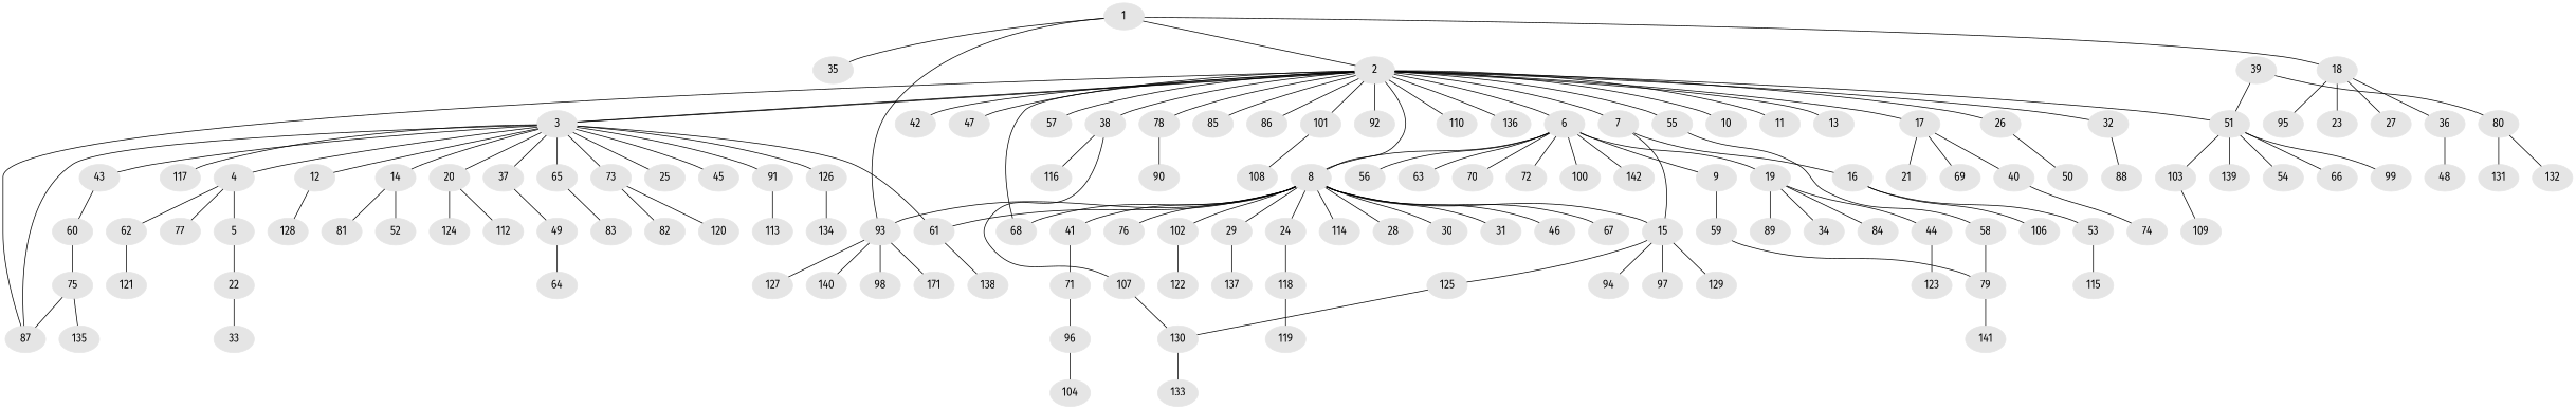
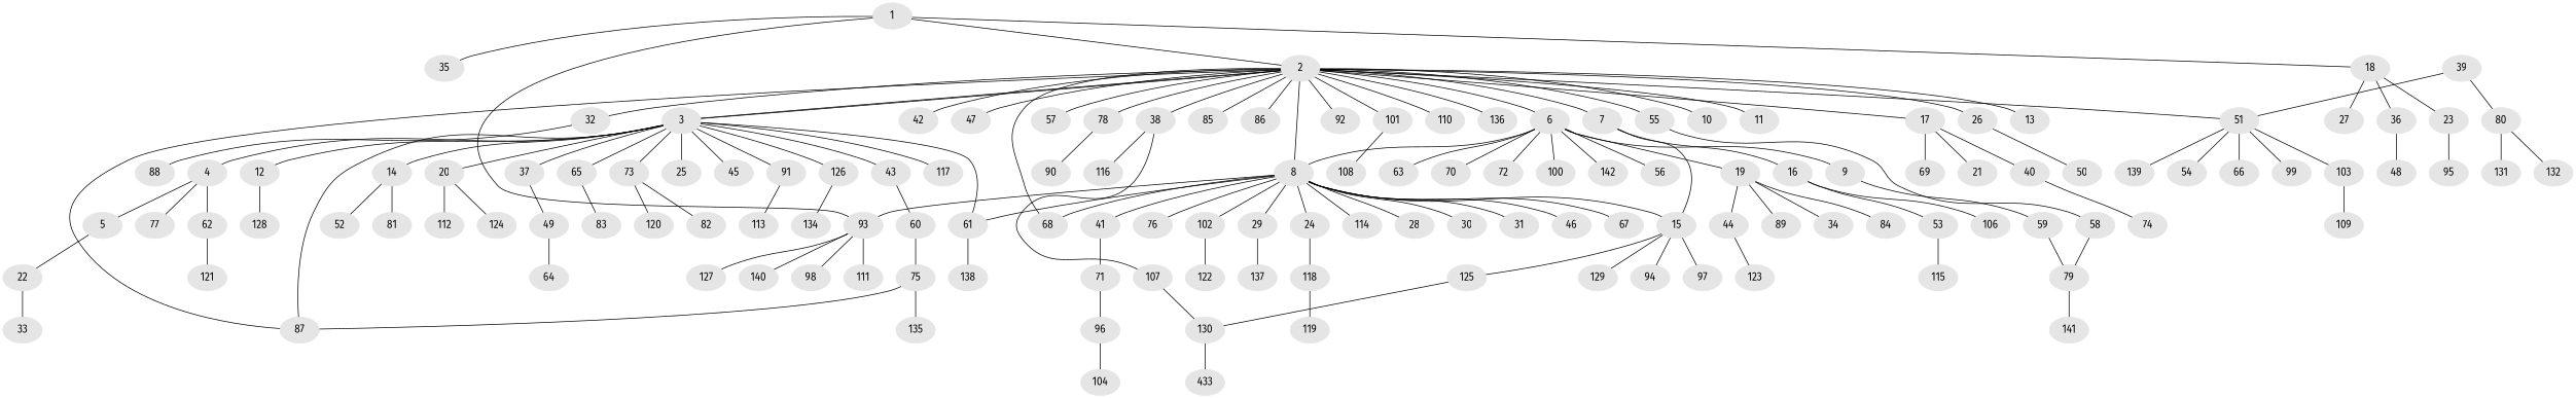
  graph {
    fontname="Fira Sans"
    node [color=gray90 fontname="Fira Sans" style=filled]
    edge [fontname="Fira Sans"]
    1
    2
    18
    35
    93
    3
    6
    7
    8
    10
    11
    13
    17
    26
    32
    38
    42
    47
    51
    55
    57
    68
    78
    85
    86
    87
    92
    101
    110
    136
    23
    27
    36
    95
    98
-   111 [label=171]
+   111
    127
    140
    4
    12
    14
    20
    25
    37
    43
    45
    61
    65
    73
    91
    117
    126
    9
    19
    56
    63
    70
    72
    100
    142
    15
    16
    24
    28
    29
    30
    31
    41
    46
    67
    76
    102
    114
    21
    40
    69
    50
    88
    107
    116
    54
    66
    99
    103
    139
    58
    90
    108
    5
    62
    77
    128
    52
    81
    112
    124
    49
    60
    138
    83
    82
    120
    113
    134
    22
    121
    33
    59
    34
    44
    84
    89
    39
    80
    94
    97
    125
    129
    53
    106
    118
    137
    71
    122
    79
    130
    115
    74
    48
    123
    119
    64
    131
    132
    96
    75
    109
    141
    135
    104
-   133
+   133 [label=433]
    1 -- 2
    1 -- 18
    1 -- 35
    1 -- 93
    2 -- 3
    2 -- 3
    2 -- 6
    2 -- 7
    2 -- 8
    2 -- 10
    2 -- 11
    2 -- 13
    2 -- 17
    2 -- 26
    2 -- 32
    2 -- 38
    2 -- 42
    2 -- 47
    2 -- 51
    2 -- 55
    2 -- 57
    2 -- 68
    2 -- 78
    2 -- 85
    2 -- 86
    2 -- 87
    2 -- 92
    2 -- 101
    2 -- 110
    2 -- 136
    18 -- 23
    18 -- 27
    18 -- 36
-   18 -- 95
+   23 -- 95
    93 -- 98
    93 -- 111
    93 -- 127
    93 -- 140
    3 -- 87
    3 -- 4
    3 -- 12
    3 -- 14
    3 -- 20
    3 -- 25
    3 -- 37
    3 -- 43
    3 -- 45
    3 -- 61
    3 -- 65
    3 -- 73
    3 -- 91
    3 -- 117
    3 -- 126
    6 -- 8
    6 -- 9
    6 -- 19
    6 -- 56
    6 -- 63
    6 -- 70
    6 -- 72
    6 -- 100
    6 -- 142
    7 -- 15
    7 -- 16
    8 -- 93
    8 -- 68
    8 -- 61
    8 -- 15
    8 -- 24
    8 -- 28
    8 -- 29
    8 -- 30
    8 -- 31
    8 -- 41
    8 -- 46
    8 -- 67
    8 -- 76
    8 -- 102
    8 -- 114
    17 -- 21
    17 -- 40
    17 -- 69
    26 -- 50
    32 -- 88
    38 -- 107
    38 -- 116
    51 -- 54
    51 -- 66
    51 -- 99
    51 -- 103
    51 -- 139
    55 -- 58
    78 -- 90
    101 -- 108
    36 -- 48
    4 -- 5
    4 -- 62
    4 -- 77
    12 -- 128
    14 -- 52
    14 -- 81
    20 -- 112
    20 -- 124
    37 -- 49
    43 -- 60
    61 -- 138
    65 -- 83
    73 -- 82
    73 -- 120
    91 -- 113
    126 -- 134
    9 -- 59
    19 -- 34
    19 -- 44
    19 -- 84
    19 -- 89
    15 -- 94
    15 -- 97
    15 -- 125
    15 -- 129
    16 -- 53
    16 -- 106
    24 -- 118
    29 -- 137
    41 -- 71
    102 -- 122
    40 -- 74
    107 -- 130
    103 -- 109
    58 -- 79
    5 -- 22
    62 -- 121
    49 -- 64
    60 -- 75
    22 -- 33
    59 -- 79
    44 -- 123
    39 -- 51
    39 -- 80
    80 -- 131
    80 -- 132
    125 -- 130
    53 -- 115
    118 -- 119
    71 -- 96
    79 -- 141
    130 -- 133
    96 -- 104
    75 -- 87
    75 -- 135
  }
